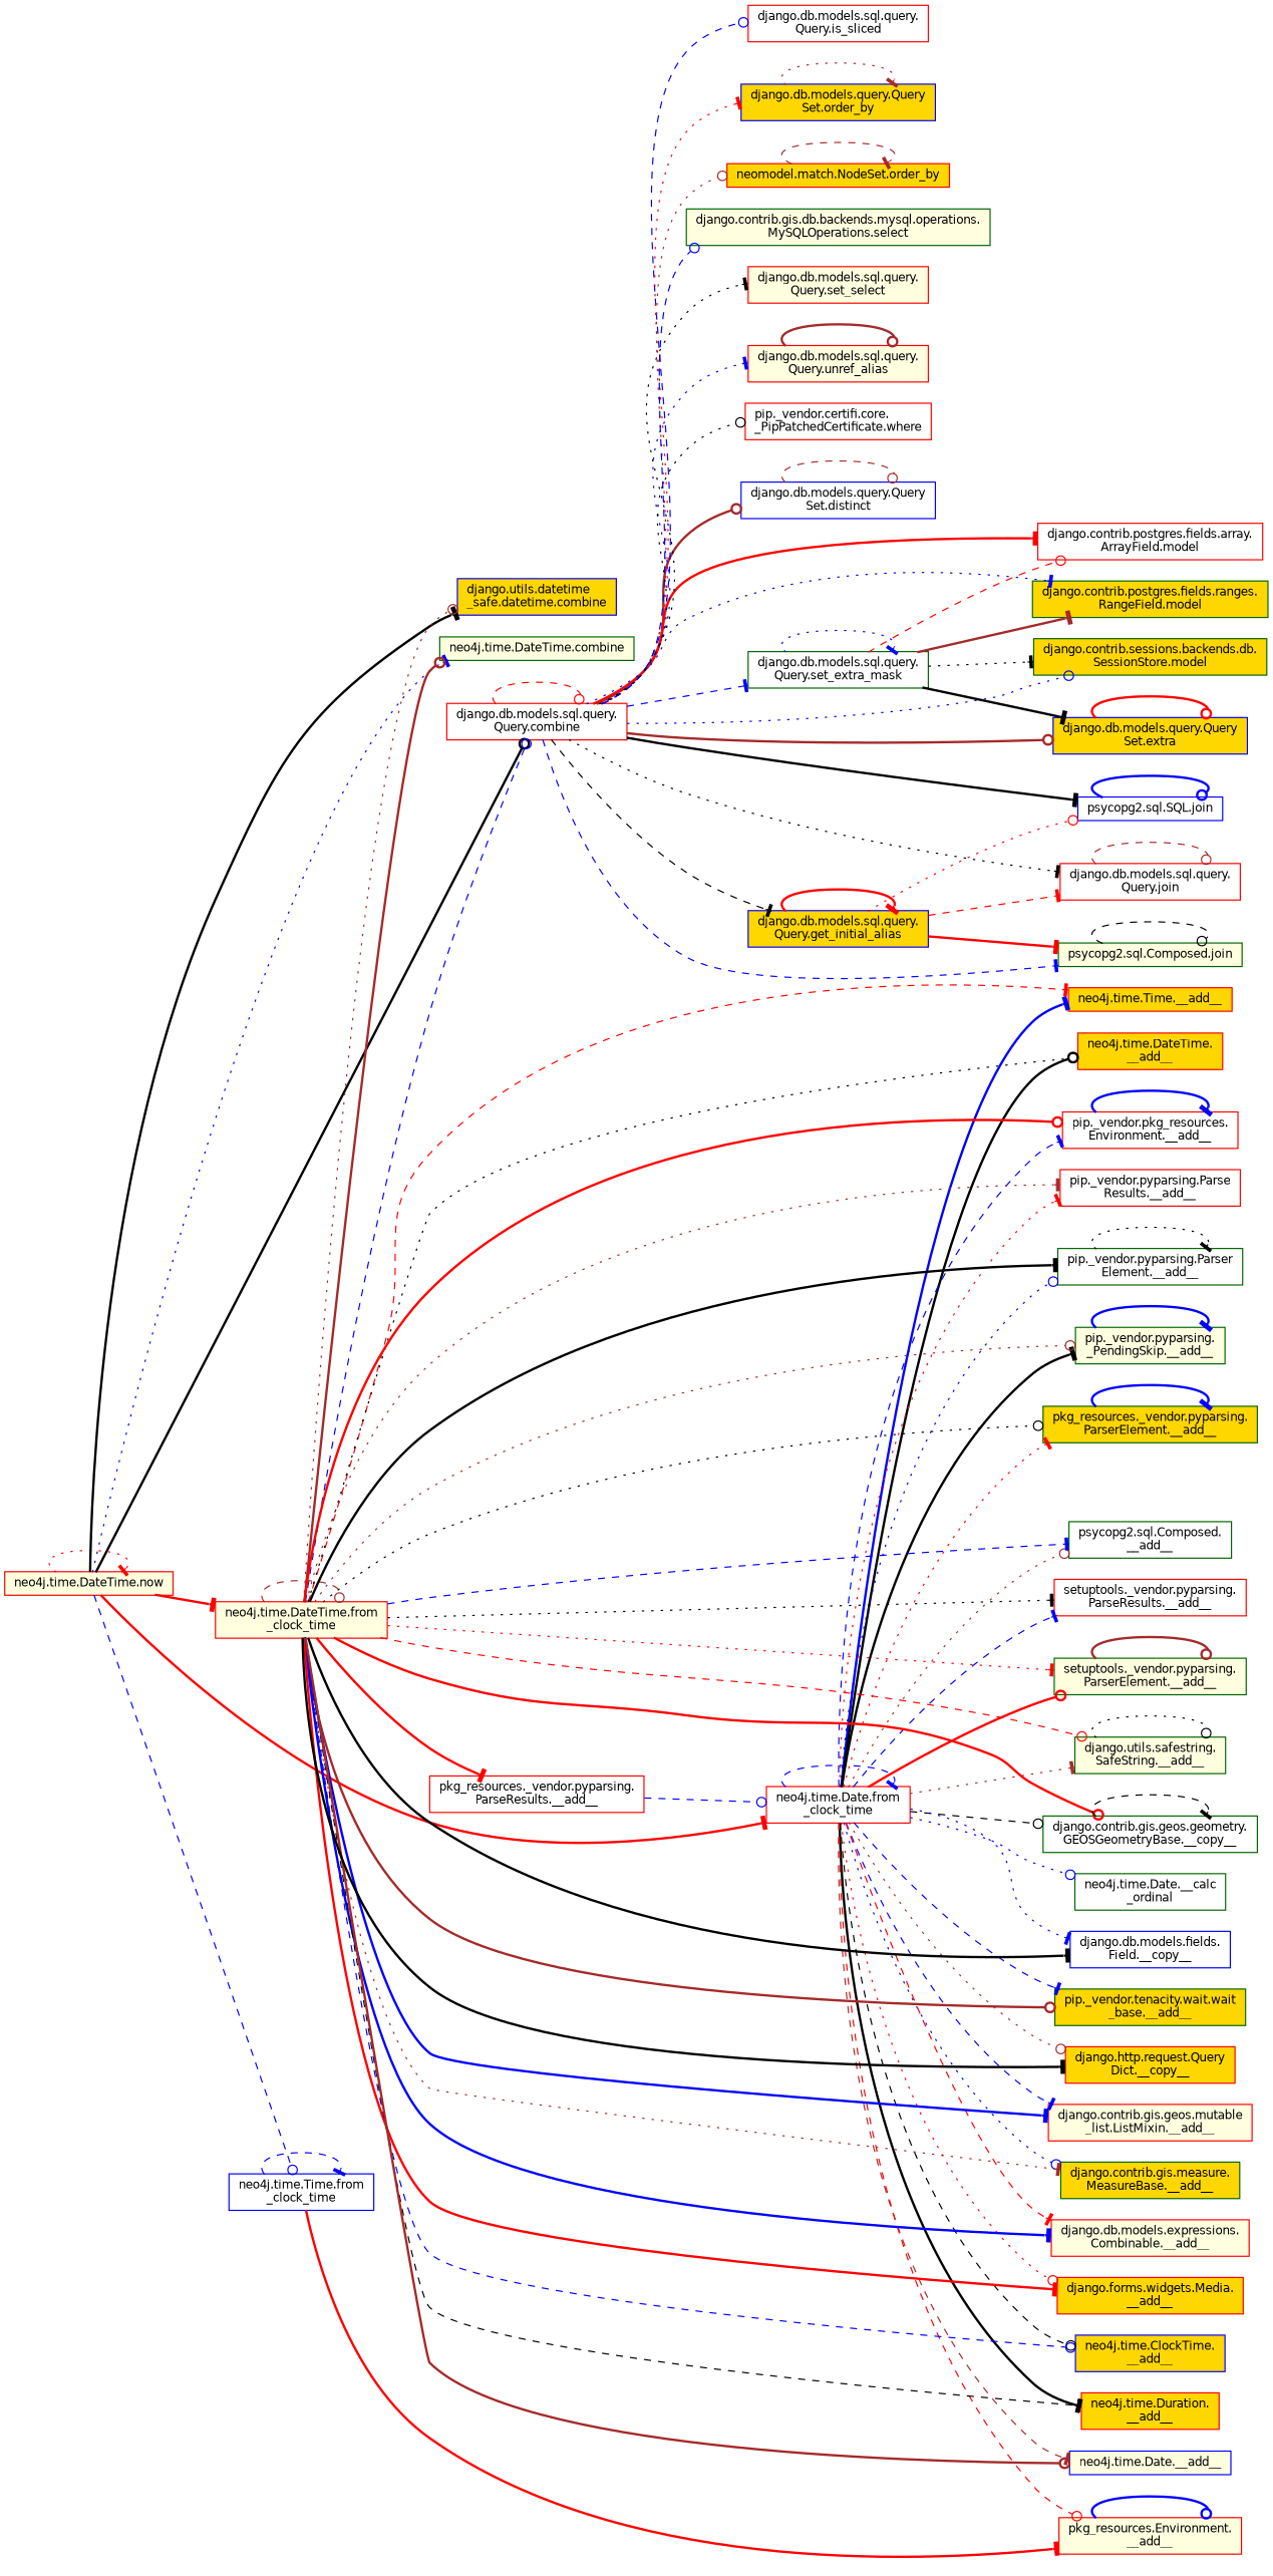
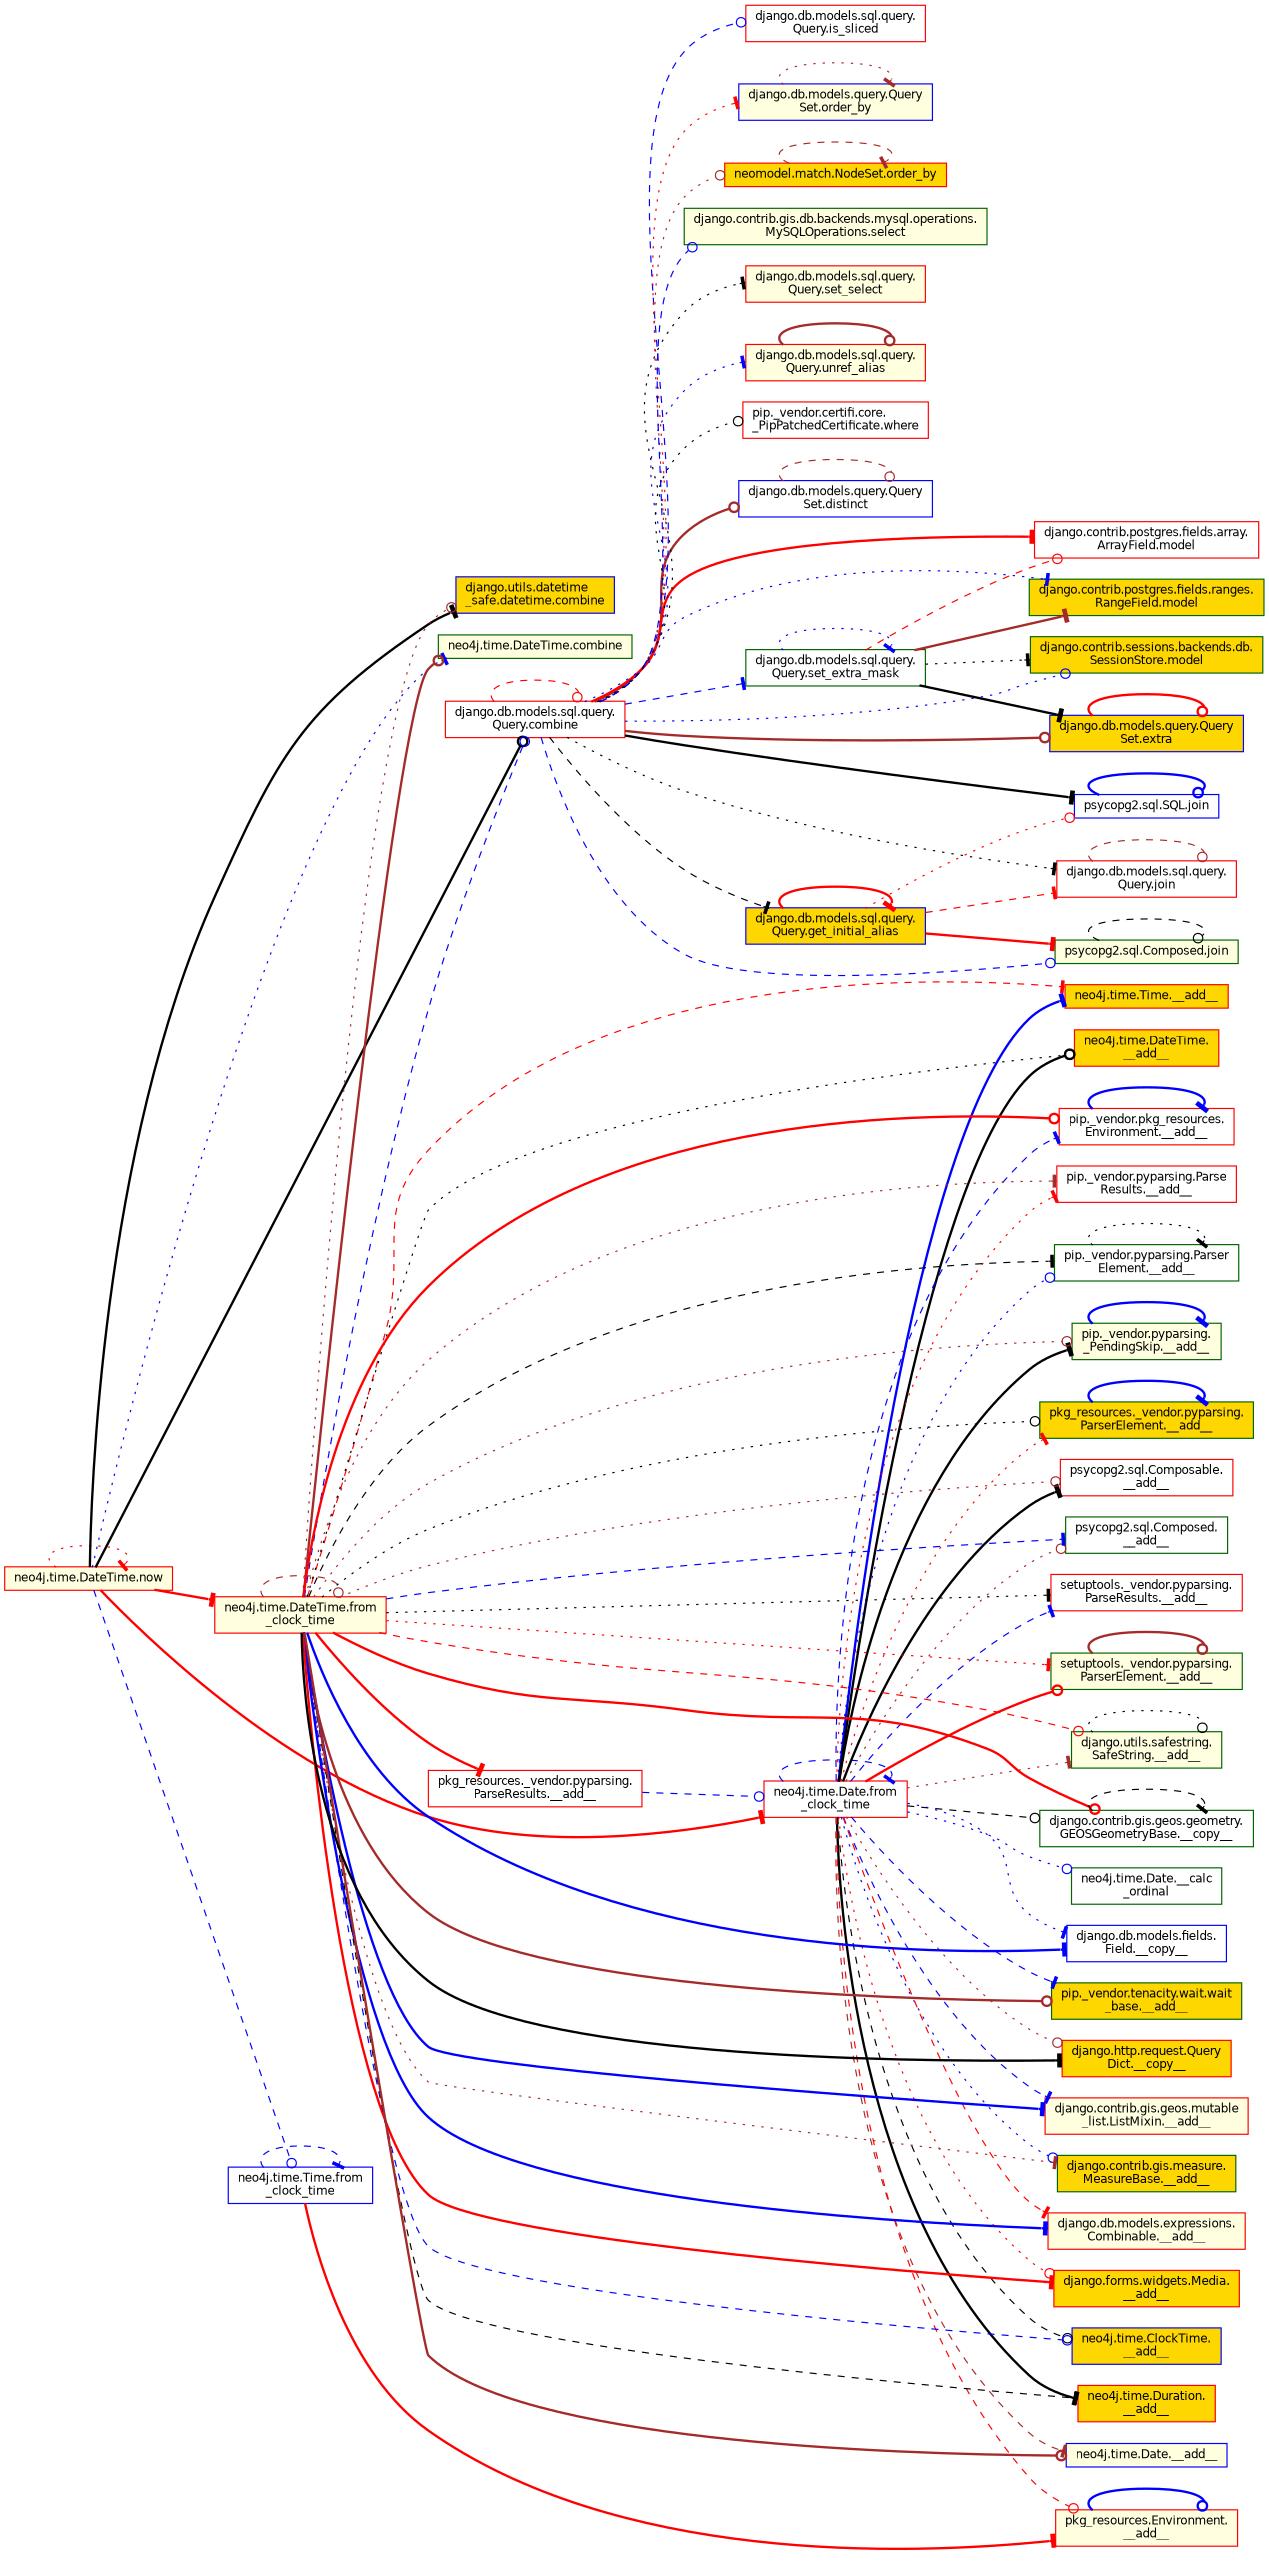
  digraph {
    rankdir=LR
    node [color=red fillcolor=white fontname=Helvetica fontsize=10 shape=record style=filled]
    edge [arrowhead=tee color=blue fontname=Helvetica fontsize=10 labelfontname=Helvetica labelfontsize=10 style=bold]
    n1 [fillcolor=lightyellow fontcolor=black height=0.2 label="neo4j.time.DateTime.now" width=0.4]
    n2 [color=blue fillcolor=gold height=0.2 label="django.utils.datetime\l_safe.datetime.combine" width=0.4]
    n3 [color=darkgreen fillcolor=lightyellow height=0.2 label="neo4j.time.DateTime.combine" width=0.4]
    n4 [height=0.2 label="django.db.models.sql.query.\lQuery.combine" width=0.4]
    n5 [height=0.2 label="neo4j.time.Date.from\l_clock_time" width=0.4]
    n6 [color=blue height=0.2 label="neo4j.time.Time.from\l_clock_time" width=0.4]
    n7 [fillcolor=lightyellow height=0.2 label="neo4j.time.DateTime.from\l_clock_time" width=0.4]
    n8 [color=blue height=0.2 label="django.db.models.query.Query\lSet.distinct" width=0.4]
    n9 [color=blue fillcolor=gold height=0.2 label="django.db.models.query.Query\lSet.extra" width=0.4]
    n10 [color=blue fillcolor=gold height=0.2 label="django.db.models.sql.query.\lQuery.get_initial_alias" width=0.4]
    n11 [height=0.2 label="django.db.models.sql.query.\lQuery.join" width=0.4]
    n12 [color=darkgreen fillcolor=lightyellow height=0.2 label="psycopg2.sql.Composed.join" width=0.4]
    n13 [color=blue height=0.2 label="psycopg2.sql.SQL.join" width=0.4]
    n14 [height=0.2 label="django.db.models.sql.query.\lQuery.is_sliced" width=0.4]
    n15 [height=0.2 label="django.contrib.postgres.fields.array.\lArrayField.model" width=0.4]
    n16 [color=darkgreen fillcolor=gold height=0.2 label="django.contrib.postgres.fields.ranges.\lRangeField.model" width=0.4]
    n17 [color=darkgreen fillcolor=gold height=0.2 label="django.contrib.sessions.backends.db.\lSessionStore.model" width=0.4]
-   n18 [color=blue fillcolor=gold height=0.2 label="django.db.models.query.Query\lSet.order_by" width=0.4]
+   n18 [color=blue fillcolor=lightyellow height=0.2 label="django.db.models.query.Query\lSet.order_by" width=0.4]
    n19 [fillcolor=gold height=0.2 label="neomodel.match.NodeSet.order_by" width=0.4]
    n20 [color=darkgreen fillcolor=lightyellow height=0.2 label="django.contrib.gis.db.backends.mysql.operations.\lMySQLOperations.select" width=0.4]
    n21 [color=darkgreen height=0.2 label="django.db.models.sql.query.\lQuery.set_extra_mask" width=0.4]
    n22 [fillcolor=lightyellow height=0.2 label="django.db.models.sql.query.\lQuery.set_select" width=0.4]
    n23 [fillcolor=lightyellow height=0.2 label="django.db.models.sql.query.\lQuery.unref_alias" width=0.4]
    n24 [height=0.2 label="pip._vendor.certifi.core.\l_PipPatchedCertificate.where" width=0.4]
    n25 [color=darkgreen fillcolor=gold height=0.2 label="pip._vendor.tenacity.wait.wait\l_base.__add__" width=0.4]
    n26 [fillcolor=lightyellow height=0.2 label="django.contrib.gis.geos.mutable\l_list.ListMixin.__add__" width=0.4]
    n27 [color=darkgreen fillcolor=gold height=0.2 label="django.contrib.gis.measure.\lMeasureBase.__add__" width=0.4]
    n28 [fillcolor=lightyellow height=0.2 label="django.db.models.expressions.\lCombinable.__add__" width=0.4]
    n29 [fillcolor=gold height=0.2 label="django.forms.widgets.Media.\l__add__" width=0.4]
    n30 [color=blue fillcolor=gold height=0.2 label="neo4j.time.ClockTime.\l__add__" width=0.4]
    n31 [fillcolor=gold height=0.2 label="neo4j.time.Duration.\l__add__" width=0.4]
    n32 [color=blue fillcolor=lightyellow height=0.2 label="neo4j.time.Date.__add__" width=0.4]
    n33 [fillcolor=gold height=0.2 label="neo4j.time.Time.__add__" width=0.4]
    n34 [fillcolor=gold height=0.2 label="neo4j.time.DateTime.\l__add__" width=0.4]
    n35 [height=0.2 label="pip._vendor.pkg_resources.\lEnvironment.__add__" width=0.4]
    n36 [height=0.2 label="pip._vendor.pyparsing.Parse\lResults.__add__" width=0.4]
    n37 [color=darkgreen height=0.2 label="pip._vendor.pyparsing.Parser\lElement.__add__" width=0.4]
    n38 [color=darkgreen fillcolor=lightyellow height=0.2 label="pip._vendor.pyparsing.\l_PendingSkip.__add__" width=0.4]
    n39 [fillcolor=lightyellow height=0.2 label="pkg_resources.Environment.\l__add__" width=0.4]
    n40 [color=darkgreen fillcolor=gold height=0.2 label="pkg_resources._vendor.pyparsing.\lParserElement.__add__" width=0.4]
+   n41 [height=0.2 label="psycopg2.sql.Composable.\l__add__" width=0.4]
    n42 [color=darkgreen height=0.2 label="psycopg2.sql.Composed.\l__add__" width=0.4]
    n43 [height=0.2 label="setuptools._vendor.pyparsing.\lParseResults.__add__" width=0.4]
    n44 [color=darkgreen fillcolor=lightyellow height=0.2 label="setuptools._vendor.pyparsing.\lParserElement.__add__" width=0.4]
    n45 [color=darkgreen fillcolor=lightyellow height=0.2 label="django.utils.safestring.\lSafeString.__add__" width=0.4]
    n46 [color=darkgreen height=0.2 label="neo4j.time.Date.__calc\l_ordinal" width=0.4]
    n47 [color=darkgreen height=0.2 label="django.contrib.gis.geos.geometry.\lGEOSGeometryBase.__copy__" width=0.4]
    n48 [color=blue height=0.2 label="django.db.models.fields.\lField.__copy__" width=0.4]
    n49 [fillcolor=gold height=0.2 label="django.http.request.Query\lDict.__copy__" width=0.4]
    n50 [height=0.2 label="pkg_resources._vendor.pyparsing.\lParseResults.__add__" width=0.4]
    n1 -> n1 [color=red style=dotted]
    n1 -> n2 [color=black]
    n1 -> n3 [style=dotted]
    n1 -> n4 [arrowhead=odot color=black]
    n1 -> n5 [color=red]
    n1 -> n6 [arrowhead=odot style=dashed]
    n1 -> n7 [color=red]
    n4 -> n4 [arrowhead=odot color=red style=dashed]
    n4 -> n8 [arrowhead=odot color=brown]
    n4 -> n9 [arrowhead=odot color=brown]
    n4 -> n10 [color=black style=dashed]
    n4 -> n11 [color=black style=dotted]
-   n4 -> n12 [style=dashed]
+   n4 -> n12 [arrowhead=odot style=dashed]
    n4 -> n13 [color=black]
    n4 -> n14 [arrowhead=odot style=dashed]
    n4 -> n15 [color=red]
    n4 -> n16 [style=dotted]
    n4 -> n17 [arrowhead=odot style=dotted]
    n4 -> n18 [color=red style=dotted]
    n4 -> n19 [arrowhead=odot color=brown style=dotted]
    n4 -> n20 [arrowhead=odot style=dashed]
    n4 -> n21 [style=dashed]
    n4 -> n22 [color=black style=dotted]
    n4 -> n23 [style=dotted]
    n4 -> n24 [arrowhead=odot color=black style=dotted]
    n5 -> n5 [style=dashed]
    n5 -> n25 [style=dashed]
    n5 -> n26 [style=dashed]
    n5 -> n27 [arrowhead=odot style=dotted]
    n5 -> n28 [color=red style=dashed]
    n5 -> n29 [arrowhead=odot color=red style=dotted]
    n5 -> n30 [arrowhead=odot color=black style=dashed]
    n5 -> n31 [color=black]
    n5 -> n32 [color=brown style=dashed]
    n5 -> n33
    n5 -> n34 [arrowhead=odot color=black]
    n5 -> n35 [style=dashed]
    n5 -> n36 [color=red style=dotted]
    n5 -> n37 [arrowhead=odot style=dotted]
    n5 -> n38 [color=black]
    n5 -> n39 [arrowhead=odot color=red style=dashed]
    n5 -> n40 [color=red style=dotted]
+   n5 -> n41 [color=black]
    n5 -> n42 [arrowhead=odot color=brown style=dotted]
    n5 -> n43 [style=dashed]
    n5 -> n44 [arrowhead=odot color=red]
    n5 -> n45 [color=brown style=dotted]
    n5 -> n46 [arrowhead=odot style=dotted]
    n5 -> n47 [arrowhead=odot color=black style=dashed]
    n5 -> n48 [style=dotted]
    n5 -> n49 [arrowhead=odot color=brown style=dotted]
    n6 -> n6 [style=dashed]
    n6 -> n39 [color=red]
    n7 -> n2 [arrowhead=odot color=brown style=dotted]
    n7 -> n3 [arrowhead=odot color=brown]
    n7 -> n4 [arrowhead=odot style=dashed]
    n7 -> n7 [arrowhead=odot color=brown style=dashed]
    n7 -> n25 [arrowhead=odot color=brown]
    n7 -> n26
    n7 -> n27 [color=brown style=dotted]
    n7 -> n28
    n7 -> n29 [color=red]
    n7 -> n30 [arrowhead=odot style=dashed]
    n7 -> n31 [color=black style=dashed]
    n7 -> n32 [arrowhead=odot color=brown]
    n7 -> n33 [color=red style=dashed]
    n7 -> n34 [arrowhead=odot color=black style=dotted]
    n7 -> n35 [arrowhead=odot color=red]
    n7 -> n36 [color=brown style=dotted]
-   n7 -> n37 [color=black]
+   n7 -> n37 [color=black style=dashed]
    n7 -> n38 [arrowhead=odot color=brown style=dotted]
    n7 -> n40 [arrowhead=odot color=black style=dotted]
+   n7 -> n41 [arrowhead=odot color=brown style=dotted]
    n7 -> n42 [style=dashed]
    n7 -> n43 [color=black style=dotted]
    n7 -> n44 [color=red style=dotted]
    n7 -> n45 [arrowhead=odot color=red style=dashed]
    n7 -> n47 [arrowhead=odot color=red]
-   n7 -> n48 [color=black]
+   n7 -> n48
    n7 -> n49 [color=black]
    n7 -> n50 [color=red]
    n8 -> n8 [arrowhead=odot color=brown style=dashed]
    n9 -> n9 [arrowhead=odot color=red]
    n10 -> n10 [color=red]
    n10 -> n11 [color=red style=dashed]
    n10 -> n12 [color=red]
    n10 -> n13 [arrowhead=odot color=red style=dotted]
    n11 -> n11 [arrowhead=odot color=brown style=dashed]
    n12 -> n12 [arrowhead=odot color=black style=dashed]
    n13 -> n13 [arrowhead=odot]
    n18 -> n18 [color=brown style=dotted]
    n19 -> n19 [color=brown style=dashed]
    n21 -> n9 [color=black]
    n21 -> n15 [arrowhead=odot color=red style=dashed]
    n21 -> n16 [color=brown]
    n21 -> n17 [color=black style=dotted]
    n21 -> n21 [style=dotted]
    n23 -> n23 [arrowhead=odot color=brown]
    n35 -> n35
    n37 -> n37 [color=black style=dotted]
    n38 -> n38
    n39 -> n39 [arrowhead=odot]
    n40 -> n40
    n44 -> n44 [arrowhead=odot color=brown]
    n45 -> n45 [arrowhead=odot color=black style=dotted]
    n47 -> n47 [color=black style=dashed]
    n50 -> n5 [arrowhead=odot style=dashed]
  }
